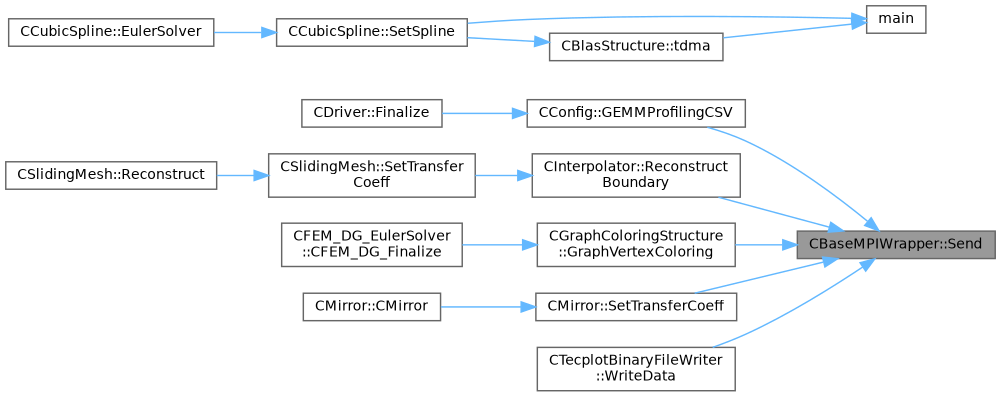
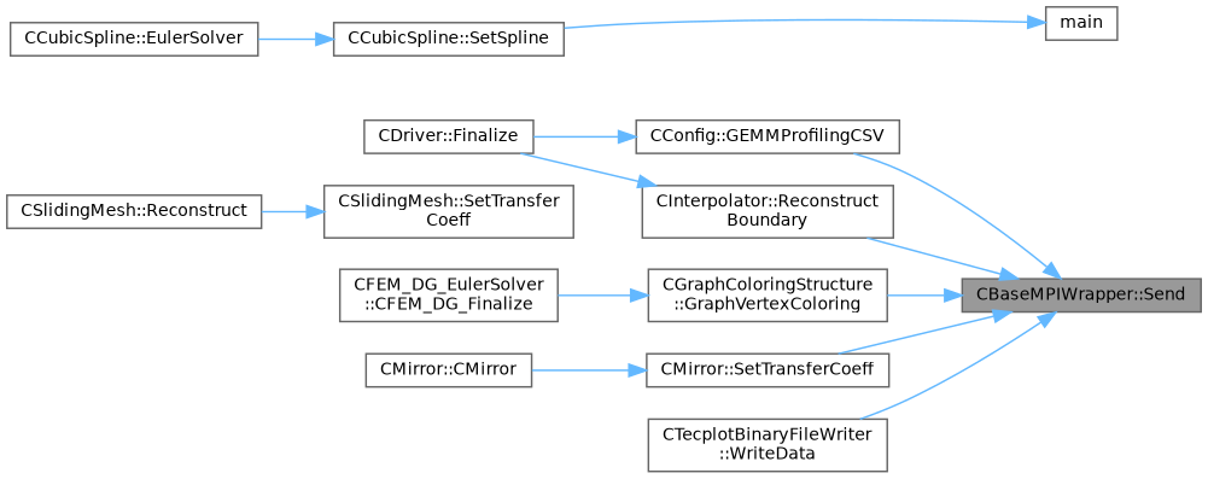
  digraph {
    rankdir=RL
    node [color=grey40 fillcolor=white fontname=Helvetica fontsize=10 shape=box style=filled]
    edge [color=steelblue1 dir=back fontname=Helvetica fontsize=10 labelfontname=Helvetica labelfontsize=10 style=solid]
    n1 [color=gray40 fillcolor=grey60 fontcolor=black height=0.2 label="CBaseMPIWrapper::Send" width=0.4]
    n2 [height=0.2 label="CConfig::GEMMProfilingCSV" width=0.4]
    n3 [height=0.2 label="CGraphColoringStructure\l::GraphVertexColoring" width=0.4]
    n4 [height=0.2 label="CInterpolator::Reconstruct\lBoundary" width=0.4]
    n5 [height=0.2 label="CMirror::SetTransferCoeff" width=0.4]
    n6 [height=0.2 label="CTecplotBinaryFileWriter\l::WriteData" width=0.4]
    n7 [height=0.2 label="CDriver::Finalize" width=0.4]
    n8 [height=0.2 label="CFEM_DG_EulerSolver\l::CFEM_DG_Finalize" width=0.4]
    n9 [height=0.2 label="CSlidingMesh::SetTransfer\lCoeff" width=0.4]
    n10 [height=0.2 label="CMirror::CMirror" width=0.4]
    n11 [height=0.2 label=main width=0.4]
    n12 [height=0.2 label="CCubicSpline::SetSpline" width=0.4]
-   n13 [height=0.2 label="CBlasStructure::tdma" width=0.4]
    n14 [height=0.2 label="CCubicSpline::EulerSolver" width=0.4]
    n15 [height=0.2 label="CSlidingMesh::Reconstruct" width=0.4]
    n1 -> n2
    n1 -> n3
    n1 -> n4
    n1 -> n5
    n1 -> n6
    n2 -> n7
    n3 -> n8
-   n4 -> n9
+   n4 -> n7
    n5 -> n10
    n9 -> n15
    n11 -> n12
-   n11 -> n13
    n12 -> n14
-   n13 -> n12
  }
